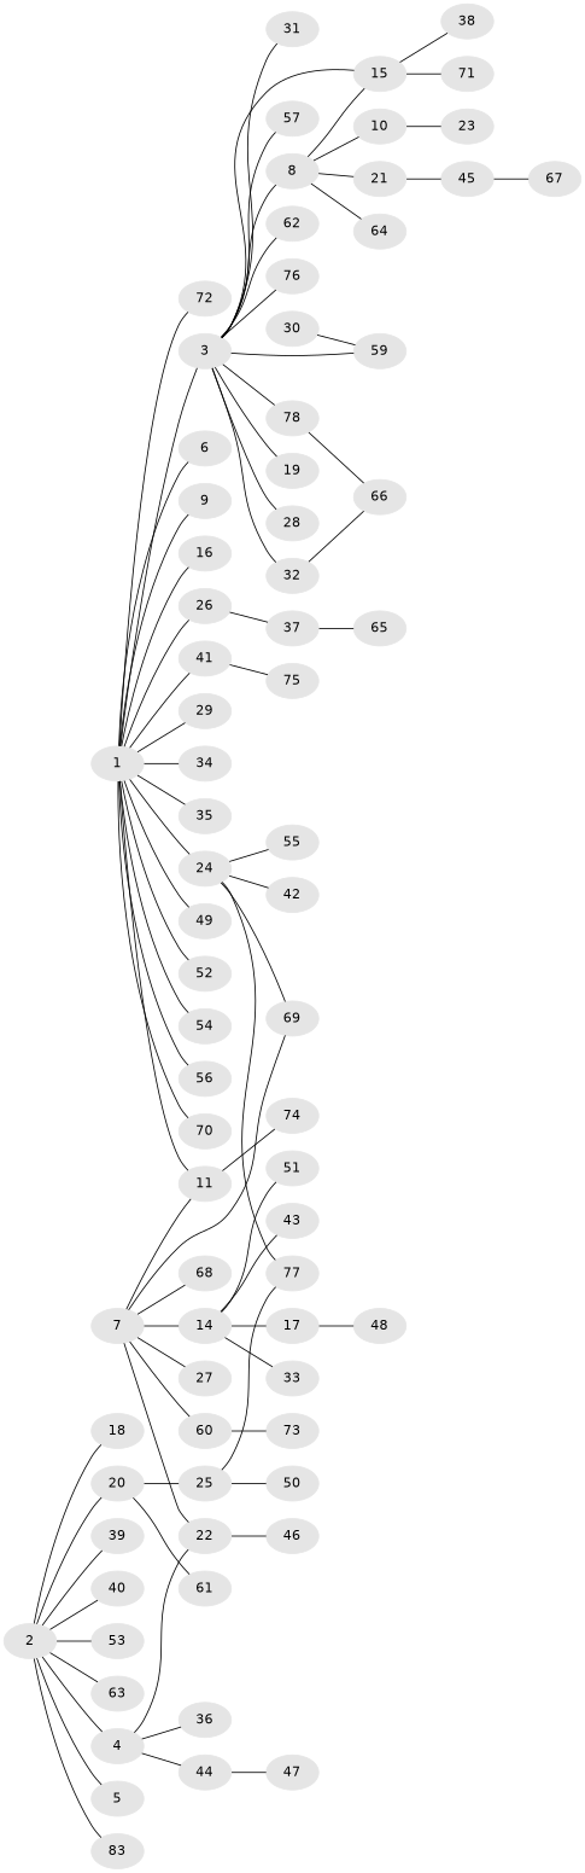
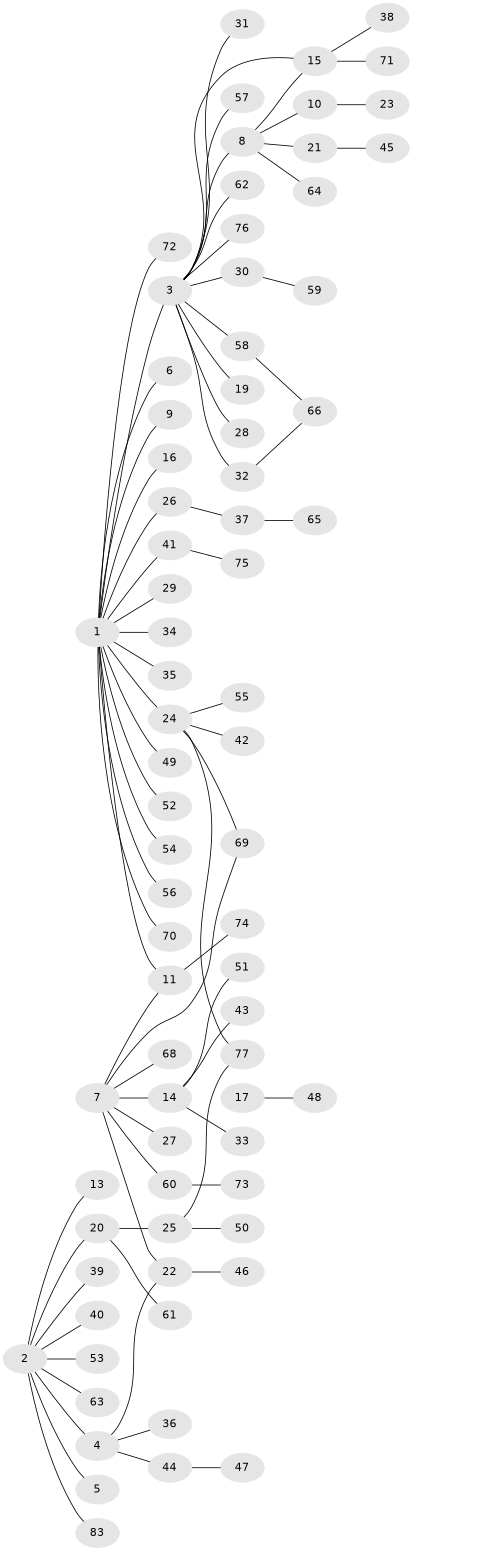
  graph {
    fontname="DejaVu Sans"
    rankdir=LR
    node [color=gray90 fontname="DejaVu Sans" style=filled]
    edge [fontname="DejaVu Sans"]
    1
    3
    6
    9
    11
    16
    24
    26
    29
    34
    35
    41
    49
    52
    54
    56
    70
    72
    2
    4
    5
    n22 [label=83]
-   18
+   18 [label=13]
    20
    39
    40
    53
    63
    8
    15
    19
    28
    30
    31
    32
    57
-   58 [label=78]
+   58
    62
    76
    7
    22
    14
    27
    60
    68
    69
    74
    42
    55
    77
    37
    65
    75
    36
    44
    25
    61
    10
    21
    64
    38
    71
    59
    66
    46
    47
    17
    33
    43
    51
    73
    23
    45
    48
    50
-   67
    1 -- 3
    1 -- 6
    1 -- 9
    1 -- 11
    1 -- 16
    1 -- 24
    1 -- 26
    1 -- 29
    1 -- 34
    1 -- 35
    1 -- 41
    1 -- 49
    1 -- 52
    1 -- 54
    1 -- 56
    1 -- 70
    1 -- 72
    3 -- 8
    3 -- 15
    3 -- 19
    3 -- 28
-   3 -- 59
+   3 -- 30
    3 -- 31
    3 -- 32
    3 -- 57
    3 -- 58
    3 -- 62
    3 -- 76
    11 -- 74
    24 -- 69
    24 -- 42
    24 -- 55
    24 -- 77
    26 -- 37
    41 -- 75
    2 -- 4
    2 -- 5
    2 -- n22
    2 -- 18
    2 -- 20
    2 -- 39
    2 -- 40
    2 -- 53
    2 -- 63
    4 -- 22
    4 -- 36
    4 -- 44
    20 -- 25
    20 -- 61
    8 -- 15
    8 -- 10
    8 -- 21
    8 -- 64
    15 -- 38
    15 -- 71
    30 -- 59
    32 -- 66
    58 -- 66
    7 -- 11
    7 -- 22
    7 -- 14
    7 -- 27
    7 -- 60
    7 -- 68
    7 -- 69
    22 -- 46
-   14 -- 17
    14 -- 33
    14 -- 43
    14 -- 51
    60 -- 73
    37 -- 65
    44 -- 47
    25 -- 77
    25 -- 50
    10 -- 23
    21 -- 45
    17 -- 48
-   45 -- 67
  }
